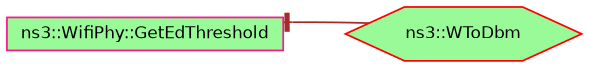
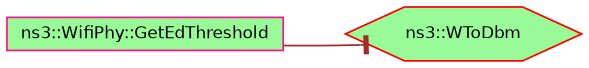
  digraph {
    rankdir=LR
    node [fillcolor=palegreen fontname=Helvetica fontsize=10 style=filled]
    n1 [color=deeppink fontcolor=black height=0.2 label="ns3::WifiPhy::GetEdThreshold" shape=box width=0.4]
    n2 [color=red height=0.2 label="ns3::WToDbm" shape=hexagon width=0.4]
-   n2 -> n1 [color=brown fontname=Helvetica fontsize=10 labelfontname=Helvetica labelfontsize=10 style=solid arrowhead=tee]
+   n1 -> n2 [color=brown fontname=Helvetica fontsize=10 labelfontname=Helvetica labelfontsize=10 style=solid arrowhead=tee]
  }
